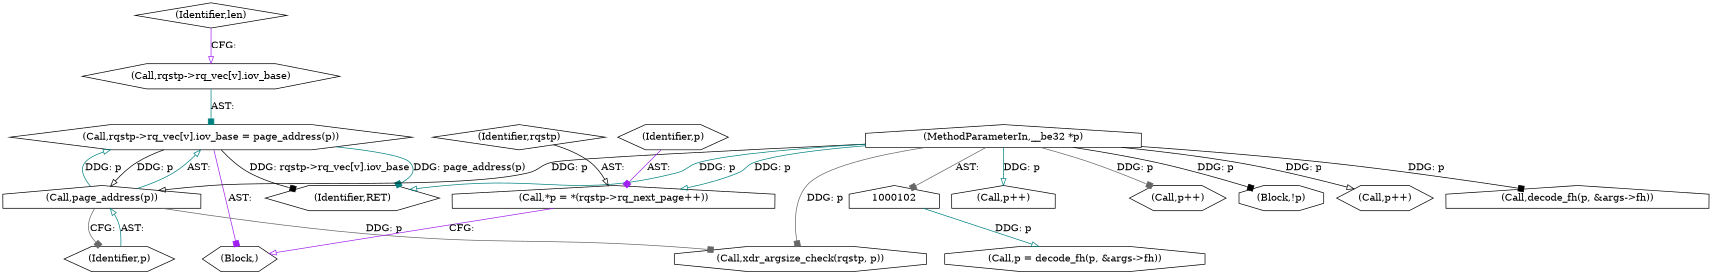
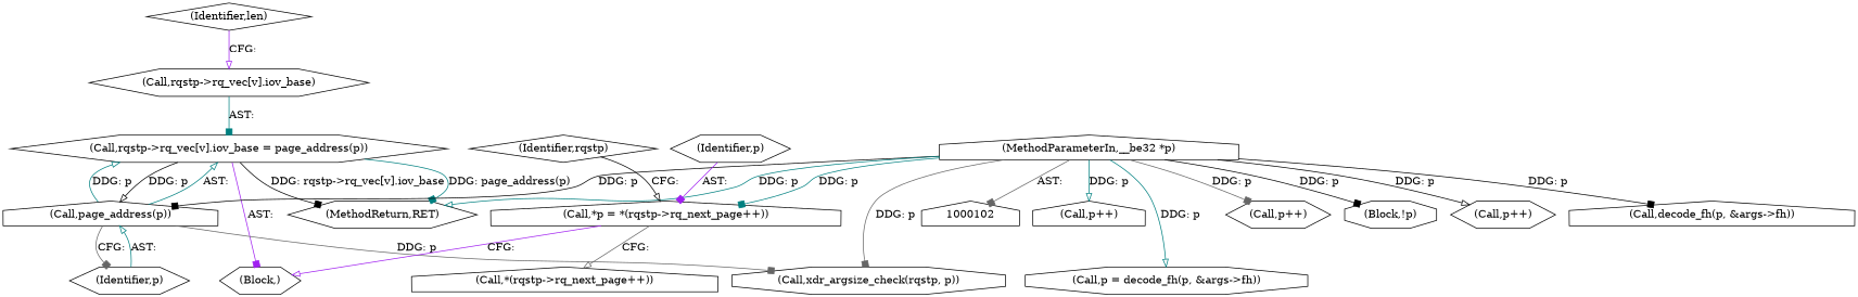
  digraph {
    node [shape=hexagon]
    edge [arrowhead=box color=teal]
    n1 [label="(Call,rqstp->rq_vec[v].iov_base = page_address(p))"]
    n2 [label="(Call,page_address(p))" shape=house]
    n3 [label="(Block,)"]
-   n4 [label="(Identifier,RET)"]
+   n4 [label="(MethodReturn,RET)"]
    n5 [label="(Identifier,p)"]
    n6 [label="(Call,xdr_argsize_check(rqstp, p))" shape=octagon]
    n7 [label="(Call,*p = *(rqstp->rq_next_page++))" shape=house]
+   n8 [label="(Call,*(rqstp->rq_next_page++))" shape=house]
    n9 [label="(MethodParameterIn,__be32 *p)" shape=house]
    n10 [label="(Call,p++)"]
    n11 [label="(Block,!p)" shape=octagon]
    n12 [label="(Call,p++)"]
    n13 [label="(Call,decode_fh(p, &args->fh))" shape=house]
    n14 [label="(Call,p = decode_fh(p, &args->fh))" shape=octagon]
    n15 [label="(Call,p++)" shape=house]
    1000102 [shape=house]
    n17 [label="(Identifier,p)"]
    n18 [label="(Identifier,len)" shape=diamond]
    n19 [label="(Call,rqstp->rq_vec[v].iov_base)"]
    n20 [label="(Identifier,rqstp)" shape=diamond]
    n1 -> n2 [arrowhead=onormal color=black label="DDG: p"]
    n1 -> n3 [color=purple label="AST: "]
    n1 -> n4 [color=black label="DDG: rqstp->rq_vec[v].iov_base"]
    n1 -> n4 [label="DDG: page_address(p)"]
    n2 -> n1 [arrowhead=onormal label="AST: "]
    n2 -> n1 [arrowhead=onormal label="DDG: p"]
    n2 -> n5 [color=gray40 label="CFG: "]
    n2 -> n6 [color=gray40 label="DDG: p"]
    n5 -> n2 [arrowhead=onormal label="AST: "]
    n7 -> n3 [arrowhead=onormal color=purple label="CFG: "]
-   n9 -> n2 [arrowhead=onormal color=black label="DDG: p"]
+   n7 -> n8 [arrowhead=onormal color=gray40 label="CFG: "]
+   n9 -> n2 [color=black label="DDG: p"]
    n9 -> n4 [arrowhead=onormal label="DDG: p"]
    n9 -> n6 [color=gray40 label="DDG: p"]
-   n9 -> n7 [arrowhead=onormal label="DDG: p"]
+   n9 -> n7 [label="DDG: p"]
    n9 -> n10 [color=gray40 label="DDG: p"]
    n9 -> n11 [color=black label="DDG: p"]
    n9 -> n12 [arrowhead=onormal color=black label="DDG: p"]
    n9 -> n13 [color=black label="DDG: p"]
-   1000102 -> n14 [arrowhead=onormal label="DDG: p"]
+   n9 -> n14 [arrowhead=onormal label="DDG: p"]
    n9 -> n15 [arrowhead=onormal label="DDG: p"]
    n9 -> 1000102 [color=gray40 label="AST: "]
    n17 -> n7 [color=purple label="AST: "]
    n18 -> n19 [arrowhead=onormal color=purple label="CFG: "]
    n19 -> n1 [label="AST: "]
-   n20 -> n7 [arrowhead=onormal color=black label="AST: "]
+   n20 -> n7 [arrowhead=onormal color=black label="CFG: "]
  }
